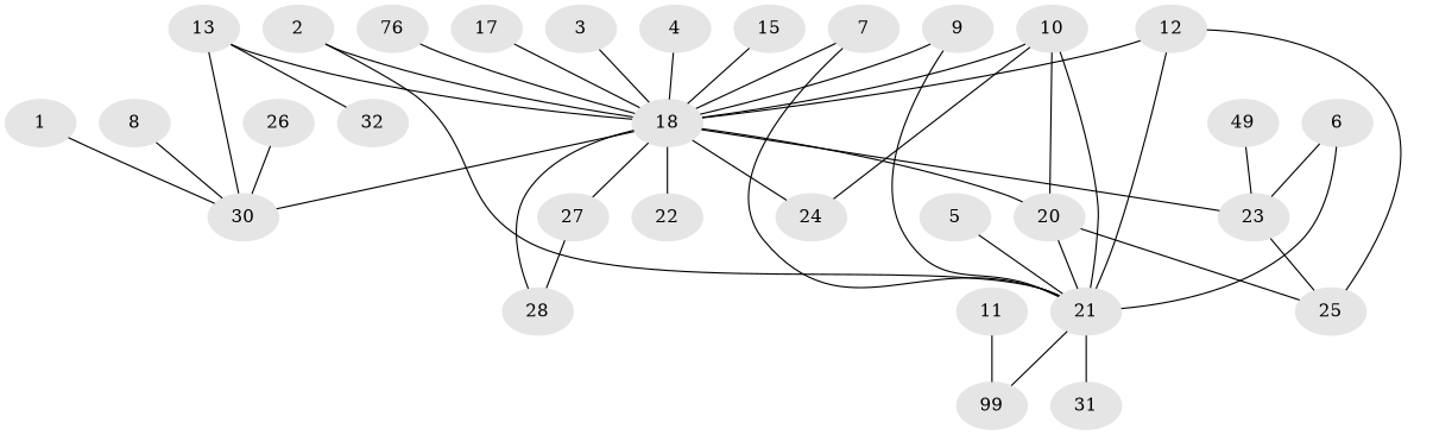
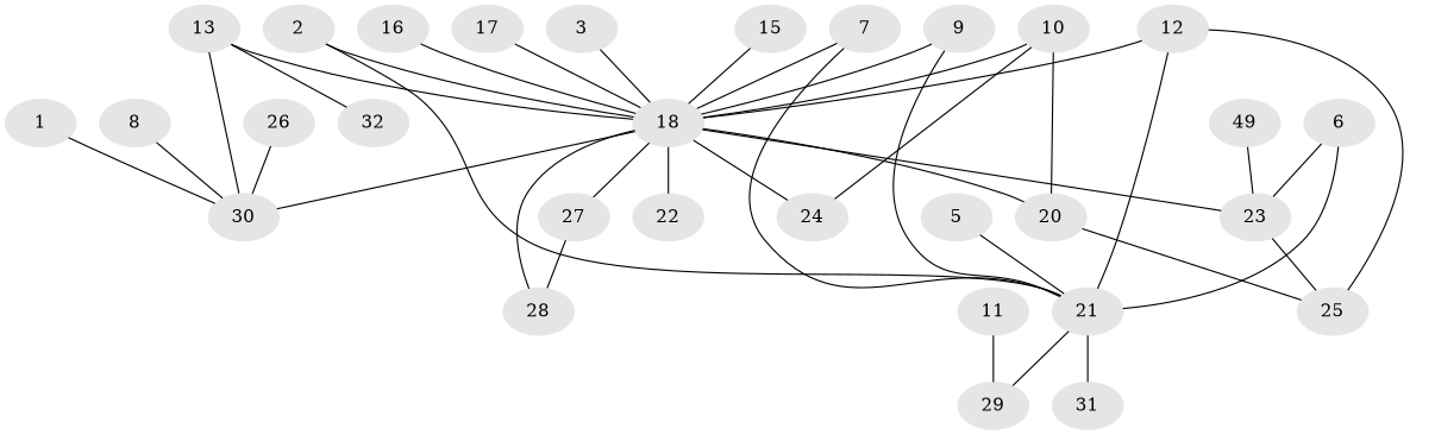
  graph {
    node [color=gray90 style=filled]
    edge [weight=1.0]
    1
    30
    2
    18
    21
    23
    20
    24
    22
    27
    28
-   29 [label=99]
+   29
    31
    3
-   4
    5
    6
    25
    7
    8
    9
    10
    11
    12
    13
    32
    15
-   16 [label=76]
+   16
    17
    n30 [label=49]
    26
    1 -- 30
    2 -- 18
    2 -- 21
    18 -- 30 [weight=2.0]
    18 -- 23
    18 -- 20 [weight=2.0]
    18 -- 24 [weight=2.0]
    18 -- 22
    18 -- 27
    18 -- 28
    21 -- 29
    21 -- 31
    23 -- 25
-   20 -- 21
    20 -- 25
    27 -- 28
    3 -- 18
-   4 -- 18
    5 -- 21
    6 -- 21
    6 -- 23
    7 -- 18
    7 -- 21
    8 -- 30
    9 -- 18
    9 -- 21
    10 -- 18
-   10 -- 21
    10 -- 20
    10 -- 24
    11 -- 29
    12 -- 18
    12 -- 21 [weight=3.0]
    12 -- 25 [weight=2.0]
    13 -- 30
    13 -- 18
    13 -- 32
    15 -- 18
    16 -- 18
    17 -- 18
    n30 -- 23
    26 -- 30
  }
